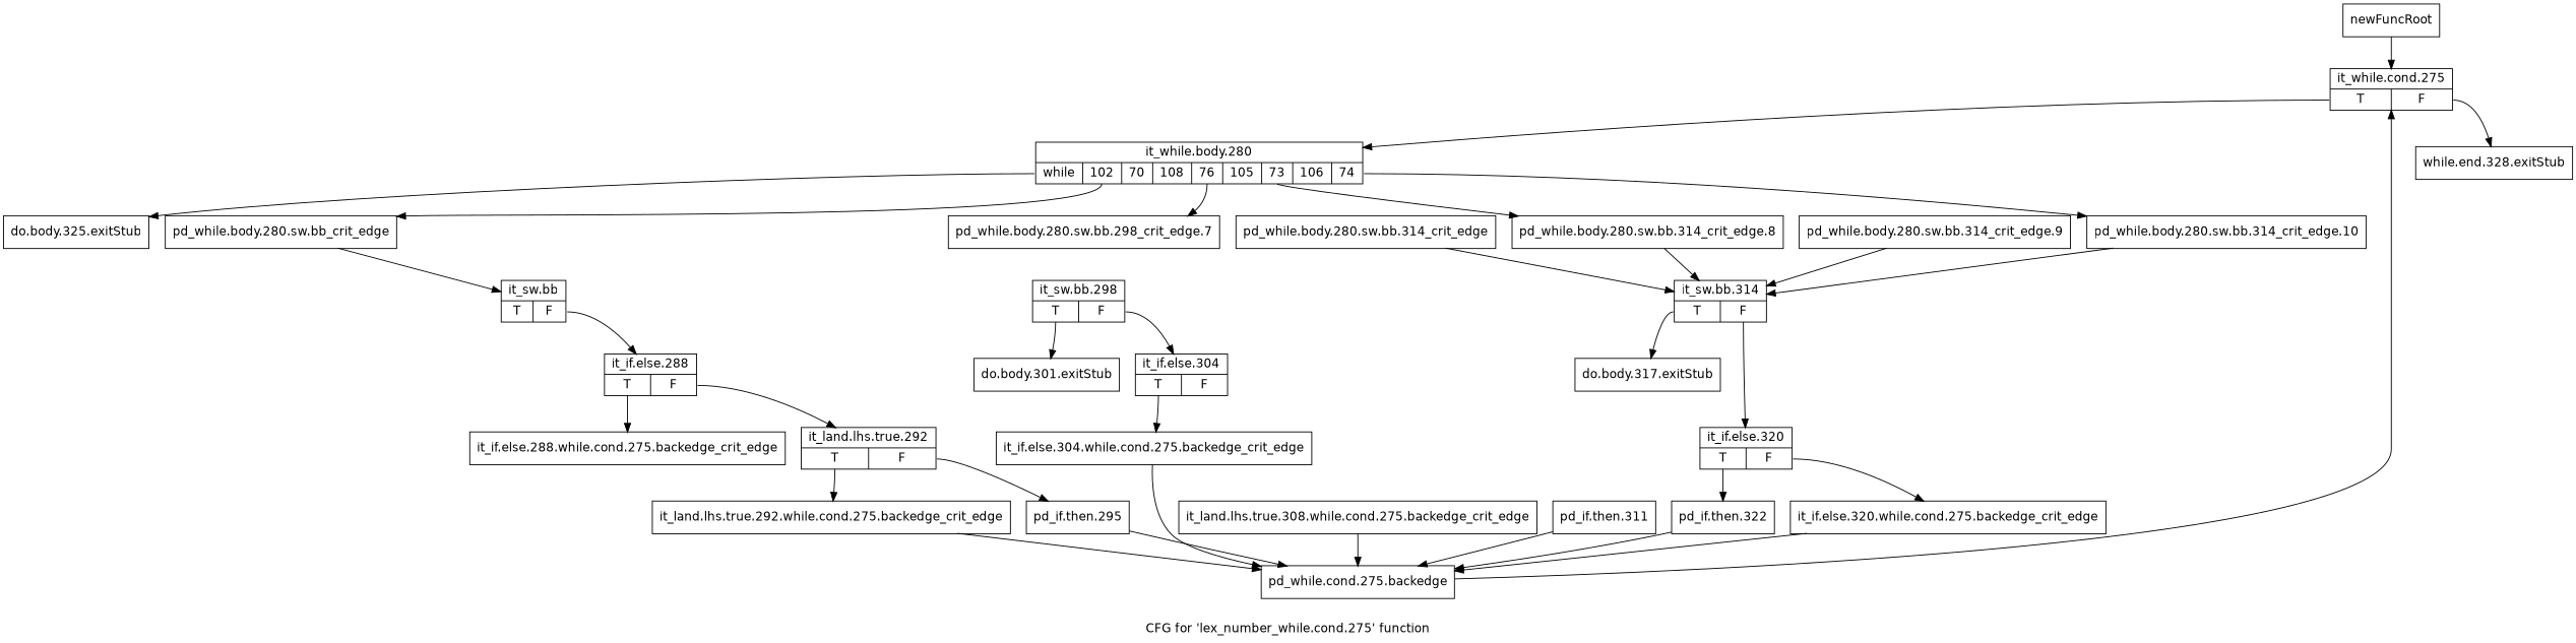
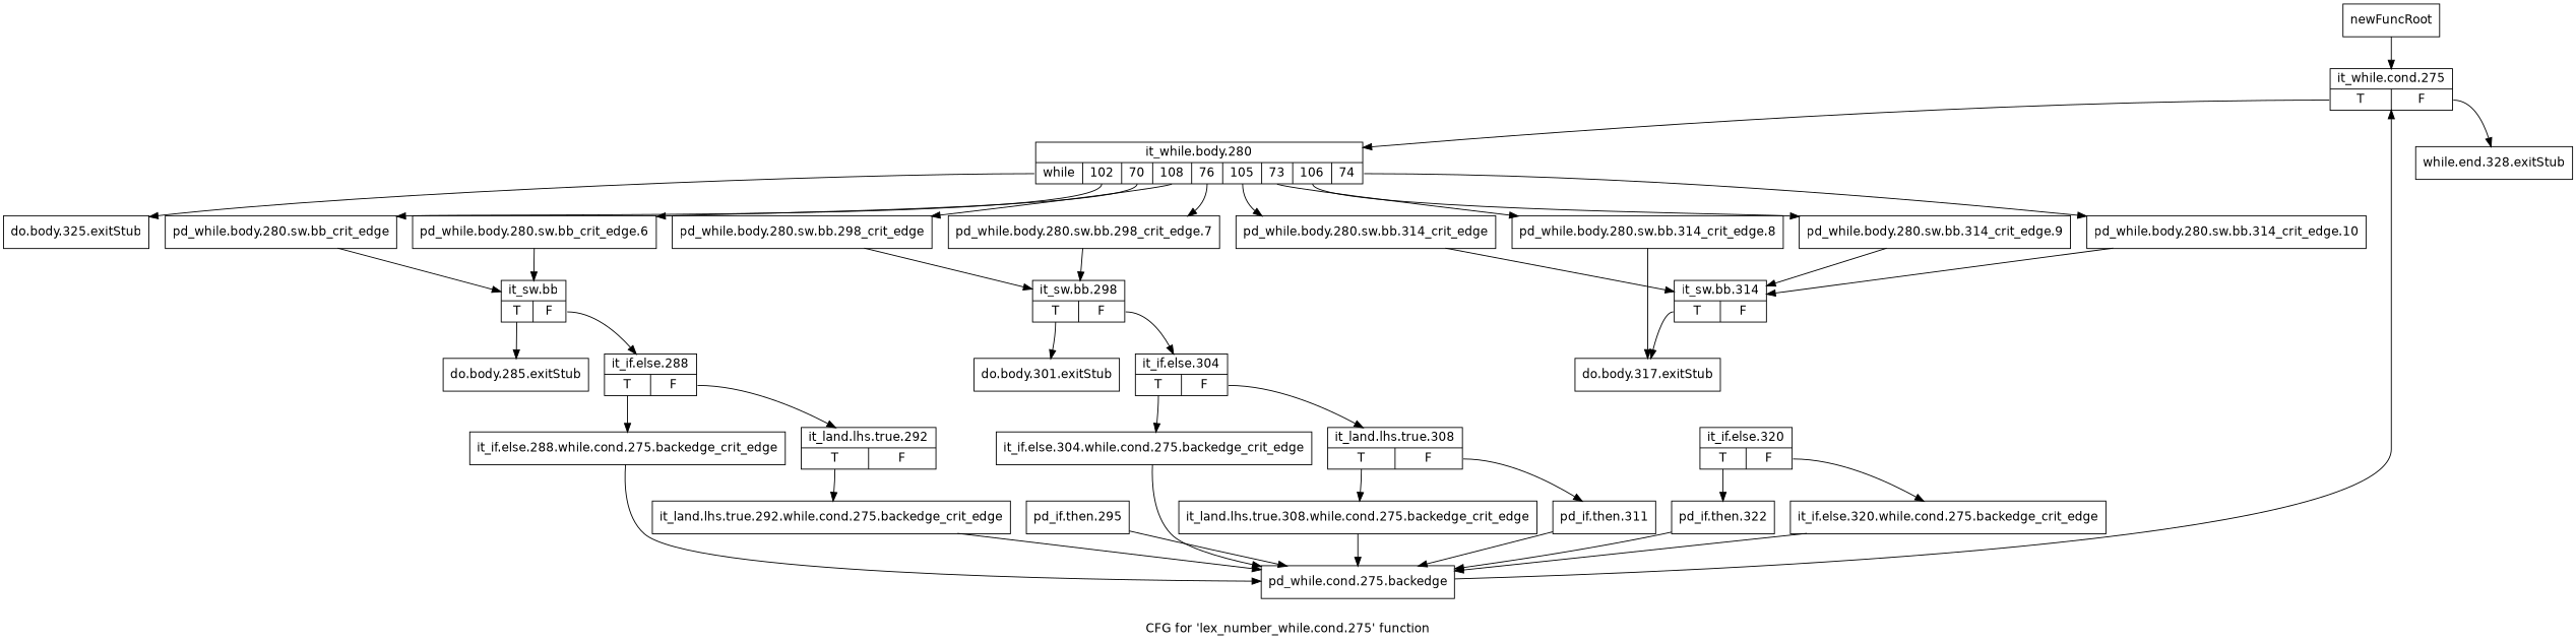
  digraph {
    fontname="DejaVu Sans"
    label="CFG for 'lex_number_while.cond.275' function"
    node [fontname="DejaVu Sans" shape=record]
    edge [fontname="DejaVu Sans"]
    n1 [label="{newFuncRoot}"]
    n2 [label="{it_while.cond.275|{<s0>T|<s1>F}}"]
    n3 [label="{while.end.328.exitStub}"]
    n4 [label="{it_while.body.280|{<s0>while|<s1>102|<s2>70|<s3>108|<s4>76|<s5>105|<s6>73|<s7>106|<s8>74}}"]
    n5 [label="{do.body.325.exitStub}"]
    n6 [label="{pd_while.body.280.sw.bb_crit_edge}"]
+   n7 [label="{pd_while.body.280.sw.bb_crit_edge.6}"]
+   n8 [label="{pd_while.body.280.sw.bb.298_crit_edge}"]
    n9 [label="{pd_while.body.280.sw.bb.298_crit_edge.7}"]
    n10 [label="{pd_while.body.280.sw.bb.314_crit_edge}"]
    n11 [label="{pd_while.body.280.sw.bb.314_crit_edge.8}"]
    n12 [label="{pd_while.body.280.sw.bb.314_crit_edge.9}"]
    n13 [label="{pd_while.body.280.sw.bb.314_crit_edge.10}"]
    n14 [label="{do.body.317.exitStub}"]
    n15 [label="{do.body.301.exitStub}"]
+   n16 [label="{do.body.285.exitStub}"]
    n17 [label="{it_sw.bb|{<s0>T|<s1>F}}"]
    n18 [label="{it_sw.bb.298|{<s0>T|<s1>F}}"]
    n19 [label="{it_sw.bb.314|{<s0>T|<s1>F}}"]
    n20 [label="{it_if.else.288|{<s0>T|<s1>F}}"]
    n21 [label="{it_if.else.304|{<s0>T|<s1>F}}"]
    n22 [label="{it_if.else.320|{<s0>T|<s1>F}}"]
    n23 [label="{pd_if.then.322}"]
    n24 [label="{it_if.else.320.while.cond.275.backedge_crit_edge}"]
    n25 [label="{pd_while.cond.275.backedge}"]
    n26 [label="{it_if.else.304.while.cond.275.backedge_crit_edge}"]
+   n27 [label="{it_land.lhs.true.308|{<s0>T|<s1>F}}"]
    n28 [label="{it_land.lhs.true.308.while.cond.275.backedge_crit_edge}"]
    n29 [label="{pd_if.then.311}"]
    n30 [label="{it_if.else.288.while.cond.275.backedge_crit_edge}"]
    n31 [label="{it_land.lhs.true.292|{<s0>T|<s1>F}}"]
    n32 [label="{it_land.lhs.true.292.while.cond.275.backedge_crit_edge}"]
    n33 [label="{pd_if.then.295}"]
    n1 -> n2
    n2 -> n3 [tailport=s1]
    n2 -> n4 [tailport=s0]
    n4 -> n5 [tailport=s0]
    n4 -> n6 [tailport=s1]
+   n4 -> n7 [tailport=s2]
+   n4 -> n8 [tailport=s3]
    n4 -> n9 [tailport=s4]
+   n4 -> n10 [tailport=s5]
    n4 -> n11 [tailport=s6]
+   n4 -> n12 [tailport=s7]
    n4 -> n13 [tailport=s8]
    n6 -> n17
+   n7 -> n17
+   n8 -> n18
+   n9 -> n18
    n10 -> n19
-   n11 -> n19
+   n11 -> n14
    n12 -> n19
    n13 -> n19
+   n17 -> n16 [tailport=s0]
    n17 -> n20 [tailport=s1]
    n18 -> n15 [tailport=s0]
    n18 -> n21 [tailport=s1]
    n19 -> n14 [tailport=s0]
-   n19 -> n22 [tailport=s1]
    n20 -> n30 [tailport=s0]
    n20 -> n31 [tailport=s1]
    n21 -> n26 [tailport=s0]
+   n21 -> n27 [tailport=s1]
    n22 -> n23 [tailport=s0]
    n22 -> n24 [tailport=s1]
    n23 -> n25
    n24 -> n25
    n25 -> n2
    n26 -> n25
+   n27 -> n28 [tailport=s0]
+   n27 -> n29 [tailport=s1]
    n28 -> n25
    n29 -> n25
+   n30 -> n25
    n31 -> n32 [tailport=s0]
-   n31 -> n33 [tailport=s1]
    n32 -> n25
    n33 -> n25
  }
